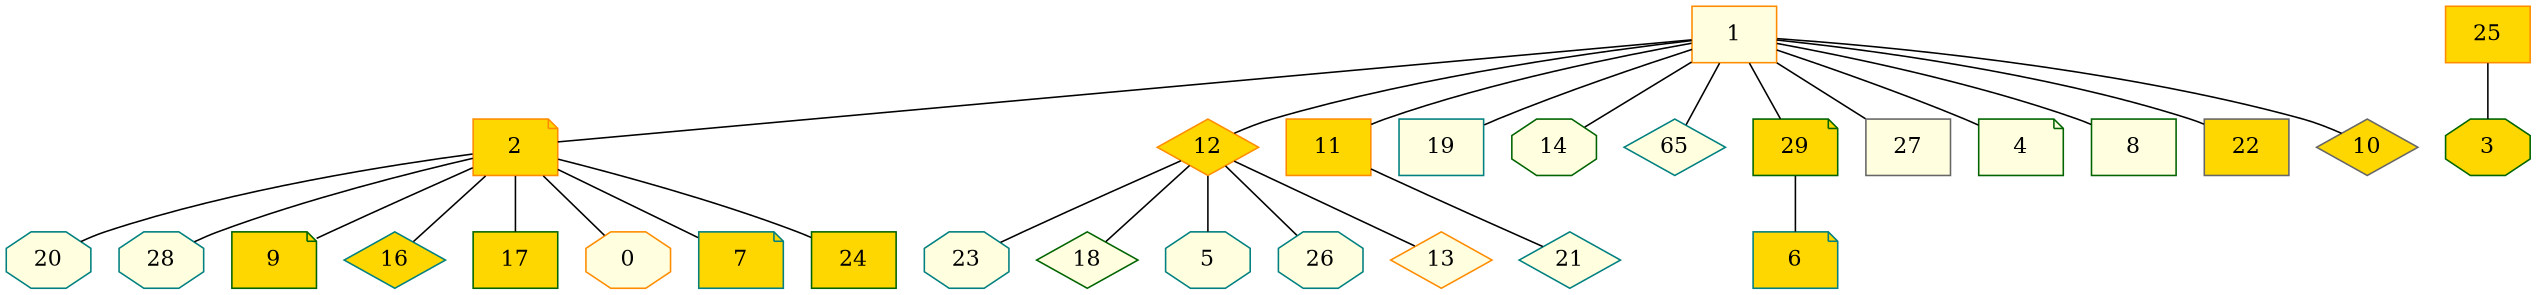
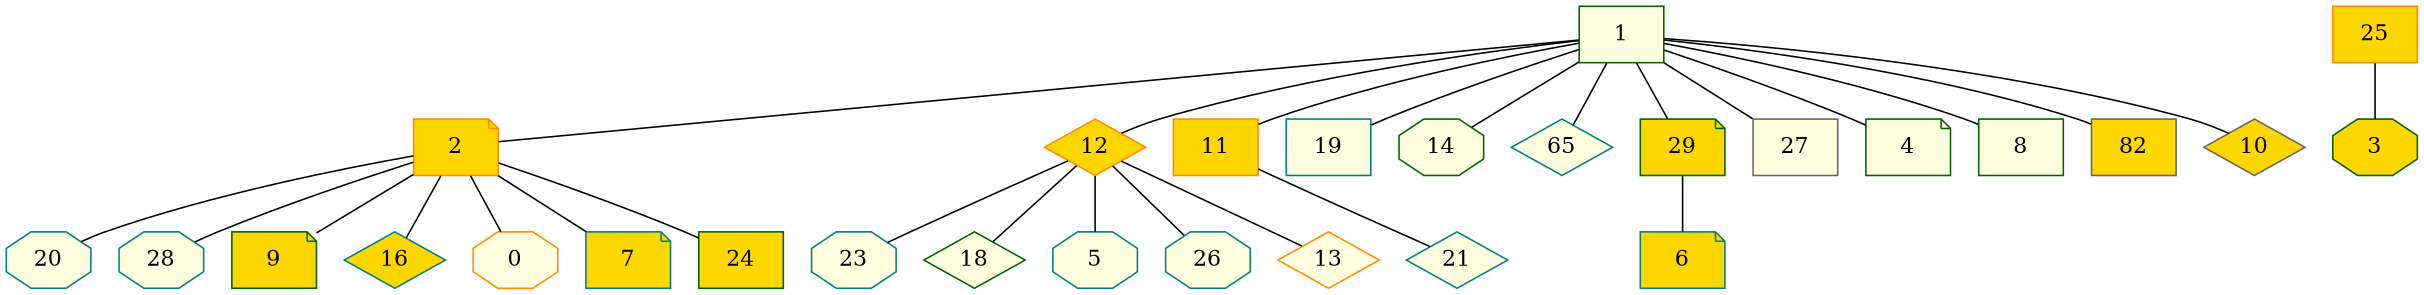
  graph {
    node [color=teal fillcolor=lightyellow shape=box style=filled]
-   1 [color=darkorange]
+   1 [color=darkgreen]
    2 [color=darkorange fillcolor=gold shape=note]
    12 [color=darkorange fillcolor=gold shape=diamond]
    11 [color=darkorange fillcolor=gold]
    19
    14 [color=darkgreen shape=octagon]
    n7 [label=65 shape=diamond]
    29 [color=darkgreen fillcolor=gold shape=note]
    27 [color=gray40]
    4 [color=darkgreen shape=note]
    8 [color=darkgreen]
-   22 [color=gray40 fillcolor=gold]
+   22 [color=gray40 fillcolor=gold label=82]
    10 [color=gray40 fillcolor=gold shape=diamond]
    20 [shape=octagon]
    28 [shape=octagon]
    9 [color=darkgreen fillcolor=gold shape=note]
    16 [fillcolor=gold shape=diamond]
-   17 [color=darkgreen fillcolor=gold]
    0 [color=darkorange shape=octagon]
    7 [fillcolor=gold shape=note]
    24 [color=darkgreen fillcolor=gold]
    23 [shape=octagon]
    18 [color=darkgreen shape=diamond]
    5 [shape=octagon]
    26 [shape=octagon]
    13 [color=darkorange shape=diamond]
    25 [color=darkorange fillcolor=gold]
    3 [color=darkgreen fillcolor=gold shape=octagon]
    21 [shape=diamond]
    6 [fillcolor=gold shape=note]
    1 -- 2
    1 -- 12
    1 -- 11
    1 -- 19
    1 -- 14
    1 -- n7
    1 -- 29
    1 -- 27
    1 -- 4
    1 -- 8
    1 -- 22
    1 -- 10
    2 -- 20
    2 -- 28
    2 -- 9
    2 -- 16
-   2 -- 17
    2 -- 0
    2 -- 7
    2 -- 24
    12 -- 23
    12 -- 18
    12 -- 5
    12 -- 26
    12 -- 13
    11 -- 21
    29 -- 6
    25 -- 3
  }
